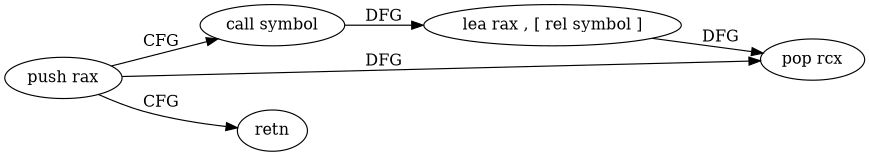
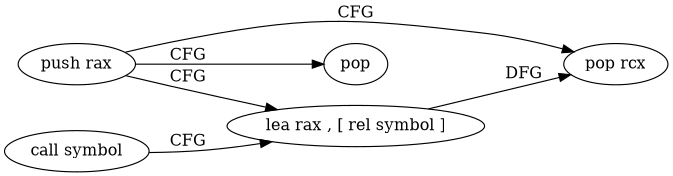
  digraph {
    rankdir=LR
    n1 [label="push rax"]
    n2 [label="call symbol"]
    n3 [label="pop rcx"]
-   n4 [label=retn]
+   n4 [label=pop]
    n5 [label="lea rax , [ rel symbol ]"]
-   n1 -> n2 [label=CFG]
-   n1 -> n3 [label=DFG]
+   n1 -> n5 [label=CFG]
+   n1 -> n3 [label=CFG]
    n1 -> n4 [label=CFG]
-   n2 -> n5 [label=DFG]
+   n2 -> n5 [label=CFG]
    n5 -> n3 [label=DFG]
  }
